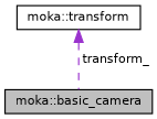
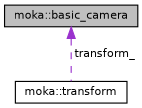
  digraph {
    node [color=black fontname=Helvetica fontsize=10 shape=record style=filled]
    n1 [fillcolor=grey75 fontcolor=black height=0.2 label="moka::basic_camera" width=0.4]
    n2 [fillcolor=white height=0.2 label="moka::transform" width=0.4]
-   n2 -> n1 [color=darkorchid3 dir=back fontname=Helvetica fontsize=10 label=" transform_" labelfontname=Helvetica labelfontsize=10 style=dashed]
+   n1 -> n2 [color=darkorchid3 dir=back fontname=Helvetica fontsize=10 label=" transform_" labelfontname=Helvetica labelfontsize=10 style=dashed]
  }
